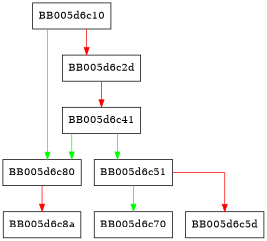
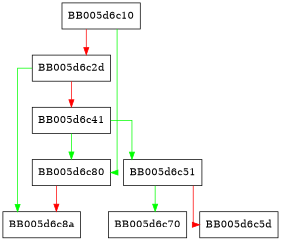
  digraph {
    splines=ortho
    node [shape=box]
    edge [color=green]
    BB005d6c10
    BB005d6c80
    BB005d6c2d
    BB005d6c8a
    BB005d6c41
    BB005d6c51
    BB005d6c70
    BB005d6c5d
    BB005d6c10 -> BB005d6c80
    BB005d6c10 -> BB005d6c2d [color=red]
    BB005d6c80 -> BB005d6c8a [color=red]
+   BB005d6c2d -> BB005d6c8a
    BB005d6c2d -> BB005d6c41 [color=red]
    BB005d6c41 -> BB005d6c80
    BB005d6c41 -> BB005d6c51
    BB005d6c51 -> BB005d6c70
    BB005d6c51 -> BB005d6c5d [color=red]
  }
